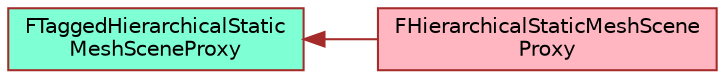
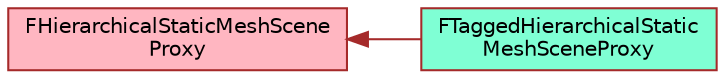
  digraph {
    rankdir=LR
    node [color=brown fontname=Helvetica fontsize=10 shape=box style=filled]
    n1 [fillcolor=lightpink height=0.2 label="FHierarchicalStaticMeshScene\lProxy" width=0.4]
    n2 [fillcolor=aquamarine height=0.2 label="FTaggedHierarchicalStatic\lMeshSceneProxy" width=0.4]
-   n2 -> n1 [color=brown dir=back fontname=Helvetica fontsize=10 labelfontname=Helvetica labelfontsize=10 style=solid]
+   n1 -> n2 [color=brown dir=back fontname=Helvetica fontsize=10 labelfontname=Helvetica labelfontsize=10 style=solid]
  }
